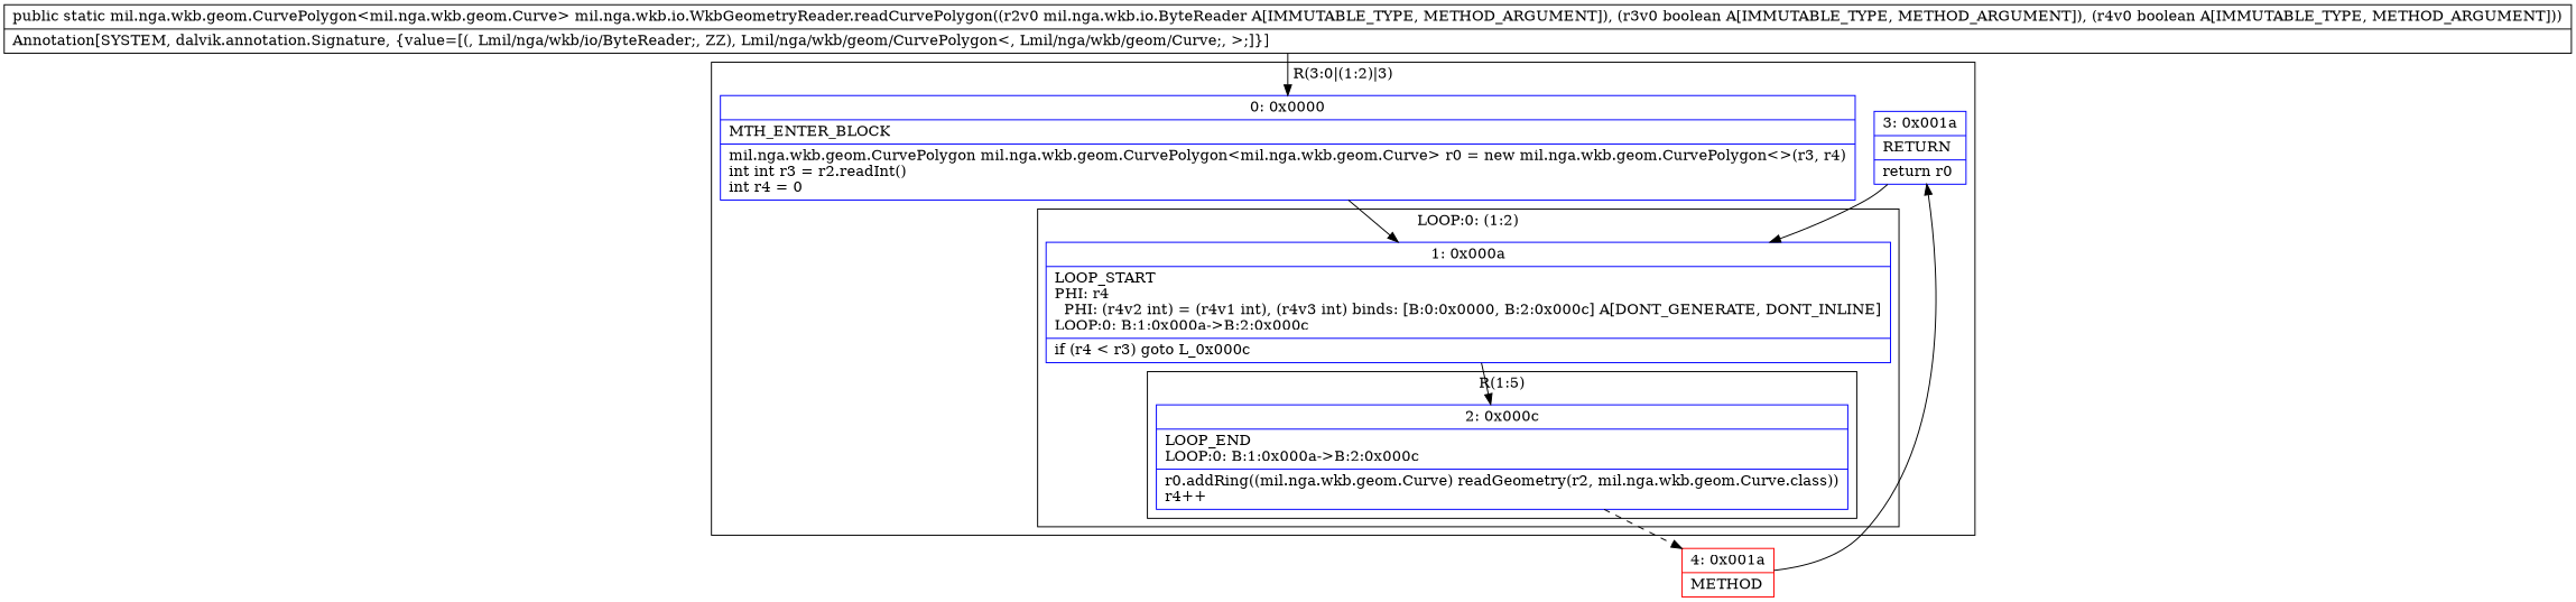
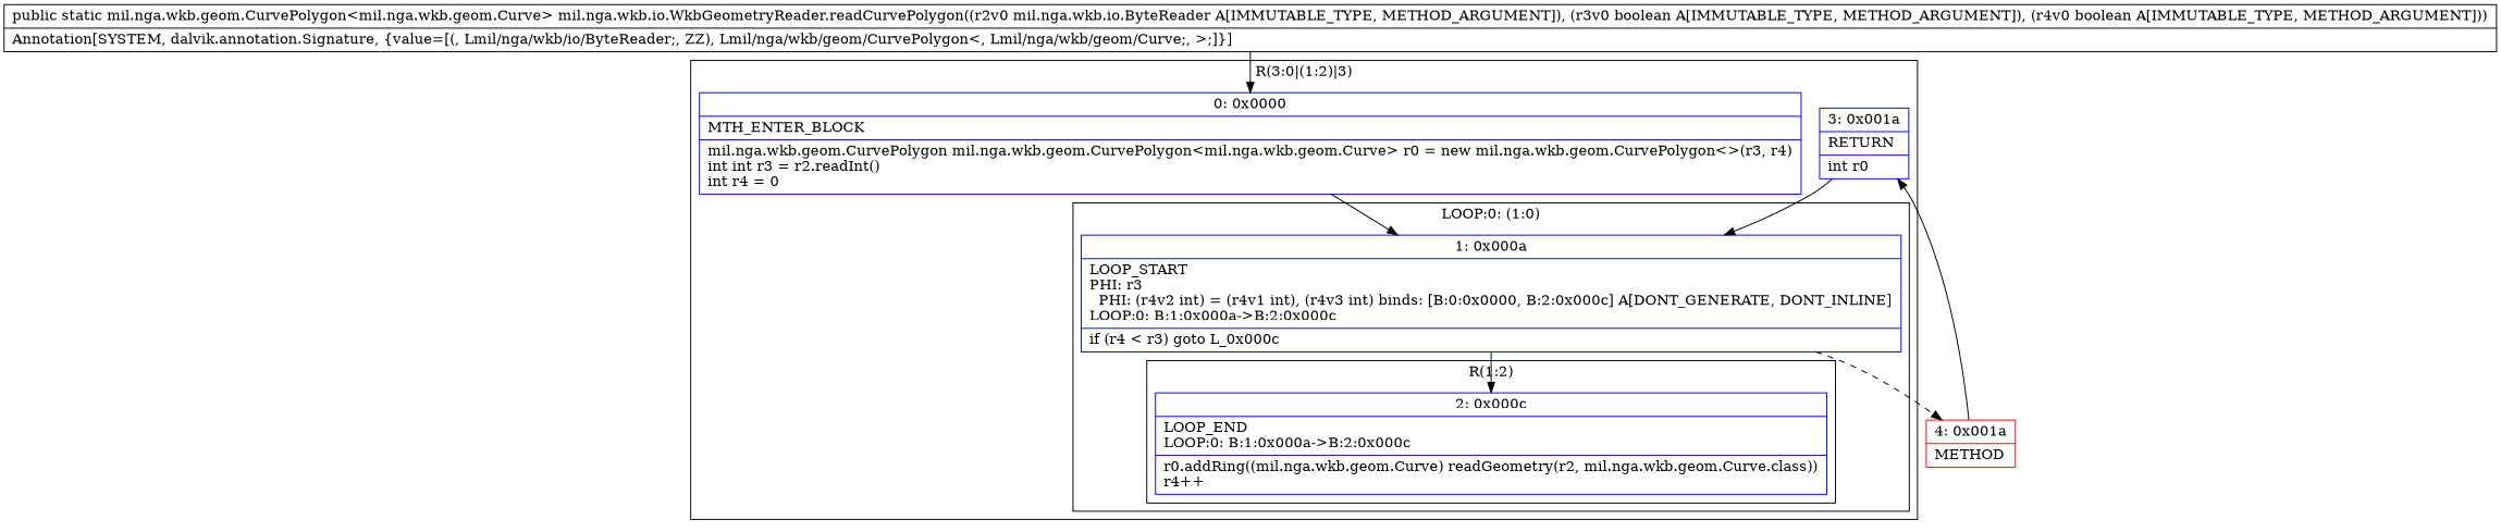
  digraph {
    node [color=blue shape=record]
    n1 [label="{2\:\ 0x000c|LOOP_END\lLOOP:0: B:1:0x000a\-\>B:2:0x000c\l|r0.addRing((mil.nga.wkb.geom.Curve) readGeometry(r2, mil.nga.wkb.geom.Curve.class))\lr4++\l}"]
-   n2 [label="{1\:\ 0x000a|LOOP_START\lPHI: r4 \l  PHI: (r4v2 int) = (r4v1 int), (r4v3 int) binds: [B:0:0x0000, B:2:0x000c] A[DONT_GENERATE, DONT_INLINE]\lLOOP:0: B:1:0x000a\-\>B:2:0x000c\l|if (r4 \< r3) goto L_0x000c\l}"]
+   n2 [label="{1\:\ 0x000a|LOOP_START\lPHI: r3 \l  PHI: (r4v2 int) = (r4v1 int), (r4v3 int) binds: [B:0:0x0000, B:2:0x000c] A[DONT_GENERATE, DONT_INLINE]\lLOOP:0: B:1:0x000a\-\>B:2:0x000c\l|if (r4 \< r3) goto L_0x000c\l}"]
    n3 [label="{0\:\ 0x0000|MTH_ENTER_BLOCK\l|mil.nga.wkb.geom.CurvePolygon mil.nga.wkb.geom.CurvePolygon\<mil.nga.wkb.geom.Curve\> r0 = new mil.nga.wkb.geom.CurvePolygon\<\>(r3, r4)\lint int r3 = r2.readInt()\lint r4 = 0\l}"]
-   n4 [label="{3\:\ 0x001a|RETURN\l|return r0\l}"]
+   n4 [label="{3\:\ 0x001a|RETURN\l|int r0\l}"]
    n5 [color=red label="{4\:\ 0x001a|METHOD\l}"]
    n6 [label="{public static mil.nga.wkb.geom.CurvePolygon\<mil.nga.wkb.geom.Curve\> mil.nga.wkb.io.WkbGeometryReader.readCurvePolygon((r2v0 mil.nga.wkb.io.ByteReader A[IMMUTABLE_TYPE, METHOD_ARGUMENT]), (r3v0 boolean A[IMMUTABLE_TYPE, METHOD_ARGUMENT]), (r4v0 boolean A[IMMUTABLE_TYPE, METHOD_ARGUMENT]))  | Annotation[SYSTEM, dalvik.annotation.Signature, \{value=[(, Lmil\/nga\/wkb\/io\/ByteReader;, ZZ), Lmil\/nga\/wkb\/geom\/CurvePolygon\<, Lmil\/nga\/wkb\/geom\/Curve;, \>;]\}]\l}" color=""]
    subgraph cluster_1 {
      label="R(3:0|(1:2)|3)"
      n3
      n4
      subgraph cluster_2 {
-       label="LOOP:0: (1:2)"
+       label="LOOP:0: (1:0)"
        n2
        subgraph cluster_3 {
-         label="R(1:5)"
+         label="R(1:2)"
          n1
        }
      }
    }
    n2 -> n1
-   n1 -> n5 [style=dashed]
+   n2 -> n5 [style=dashed]
    n3 -> n2
    n4 -> n2
    n5 -> n4
    n6 -> n3
  }
